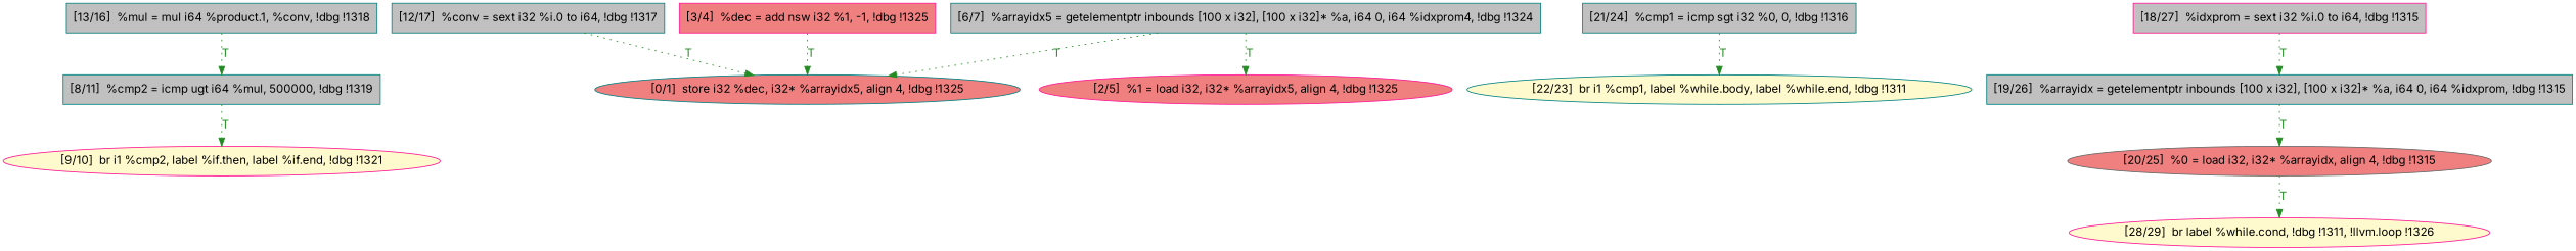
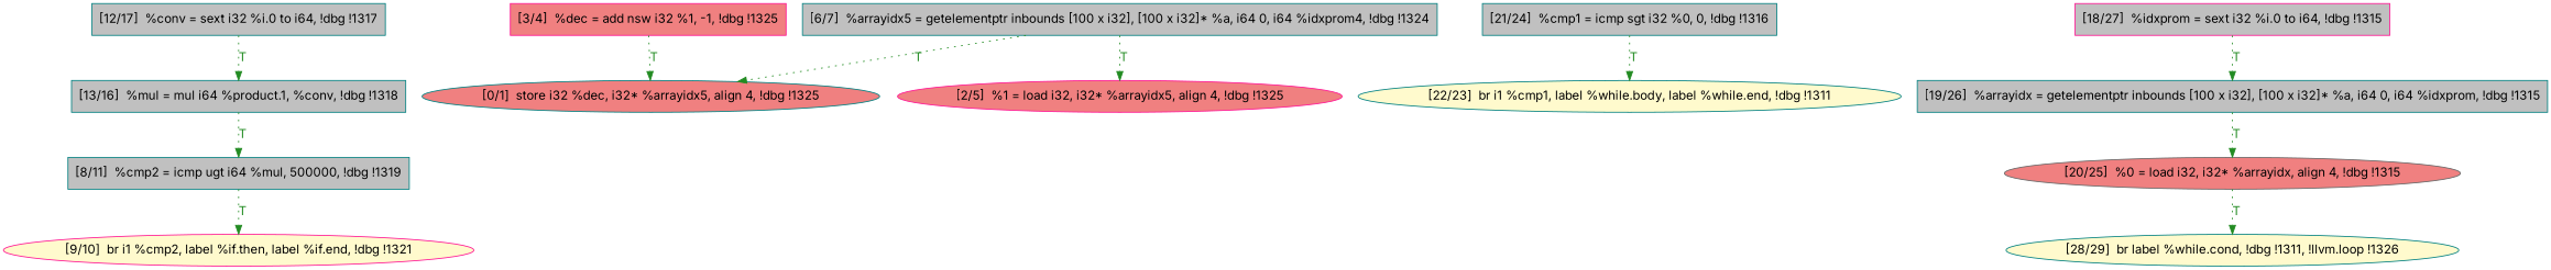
  digraph {
    fontname=Inter
    node [color=teal fillcolor=grey fontname=Inter shape=rectangle style=filled]
    edge [color=forestgreen fontcolor=forestgreen fontname=Inter style=dotted]
    n1 [label="[8/11]  %cmp2 = icmp ugt i64 %mul, 500000, !dbg !1319"]
    n2 [color=deeppink fillcolor=lemonchiffon label="[9/10]  br i1 %cmp2, label %if.then, label %if.end, !dbg !1321" shape=ellipse]
    n3 [label="[12/17]  %conv = sext i32 %i.0 to i64, !dbg !1317"]
    n4 [label="[13/16]  %mul = mul i64 %product.1, %conv, !dbg !1318"]
    n5 [color=deeppink fillcolor=lightcoral label="[3/4]  %dec = add nsw i32 %1, -1, !dbg !1325"]
    n6 [fillcolor=lightcoral label="[0/1]  store i32 %dec, i32* %arrayidx5, align 4, !dbg !1325" shape=ellipse]
    n7 [label="[6/7]  %arrayidx5 = getelementptr inbounds [100 x i32], [100 x i32]* %a, i64 0, i64 %idxprom4, !dbg !1324"]
    n8 [color=deeppink fillcolor=lightcoral label="[2/5]  %1 = load i32, i32* %arrayidx5, align 4, !dbg !1325" shape=ellipse]
    n9 [label="[21/24]  %cmp1 = icmp sgt i32 %0, 0, !dbg !1316"]
    n10 [fillcolor=lemonchiffon label="[22/23]  br i1 %cmp1, label %while.body, label %while.end, !dbg !1311" shape=ellipse]
    n11 [label="[19/26]  %arrayidx = getelementptr inbounds [100 x i32], [100 x i32]* %a, i64 0, i64 %idxprom, !dbg !1315"]
    n12 [color=gray40 fillcolor=lightcoral label="[20/25]  %0 = load i32, i32* %arrayidx, align 4, !dbg !1315" shape=ellipse]
-   n13 [color=deeppink fillcolor=lemonchiffon label="[28/29]  br label %while.cond, !dbg !1311, !llvm.loop !1326" shape=ellipse]
+   n13 [fillcolor=lemonchiffon label="[28/29]  br label %while.cond, !dbg !1311, !llvm.loop !1326" shape=ellipse]
    n14 [color=deeppink label="[18/27]  %idxprom = sext i32 %i.0 to i64, !dbg !1315"]
    n1 -> n2 [label=T]
-   n3 -> n6 [label=T]
+   n3 -> n4 [label=T]
    n4 -> n1 [label=T]
    n5 -> n6 [label=T]
    n7 -> n6 [label=T]
    n7 -> n8 [label=T]
    n9 -> n10 [label=T]
    n11 -> n12 [label=T]
    n12 -> n13 [label=T]
    n14 -> n11 [label=T]
  }
